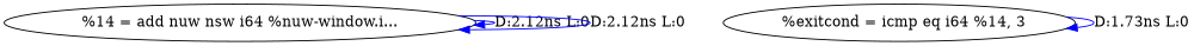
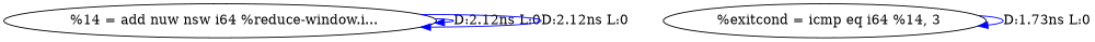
  digraph {
    edge [color=blue]
-   n1 [label="%14 = add nuw nsw i64 %nuw-window.i..."]
+   n1 [label="  %14 = add nuw nsw i64 %reduce-window.i..."]
    n2 [label="  %exitcond = icmp eq i64 %14, 3"]
    n1 -> n1 [label="D:2.12ns L:0"]
    n1 -> n1 [label="D:2.12ns L:0"]
    n2 -> n2 [label="D:1.73ns L:0"]
  }
